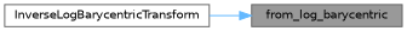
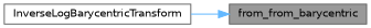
  digraph {
    rankdir=RL
    node [fontname=Helvetica fontsize=10 shape=box style=filled]
-   n1 [color=gray40 fillcolor=grey60 fontcolor=black height=0.2 label=from_log_barycentric width=0.4]
+   n1 [color=gray40 fillcolor=grey60 fontcolor=black height=0.2 label=from_from_barycentric width=0.4]
    n2 [color=grey40 fillcolor=white height=0.2 label=InverseLogBarycentricTransform width=0.4]
    n1 -> n2 [color=steelblue1 dir=back fontname=Helvetica fontsize=10 labelfontname=Helvetica labelfontsize=10 style=solid]
  }
